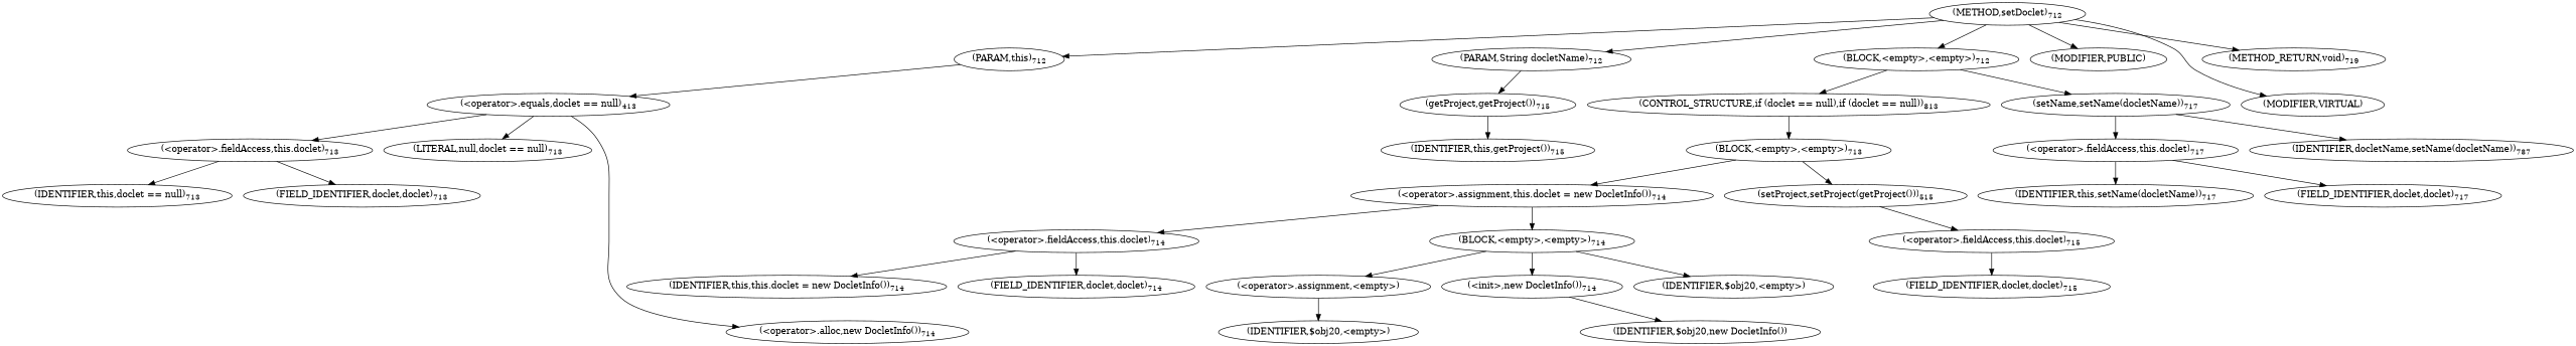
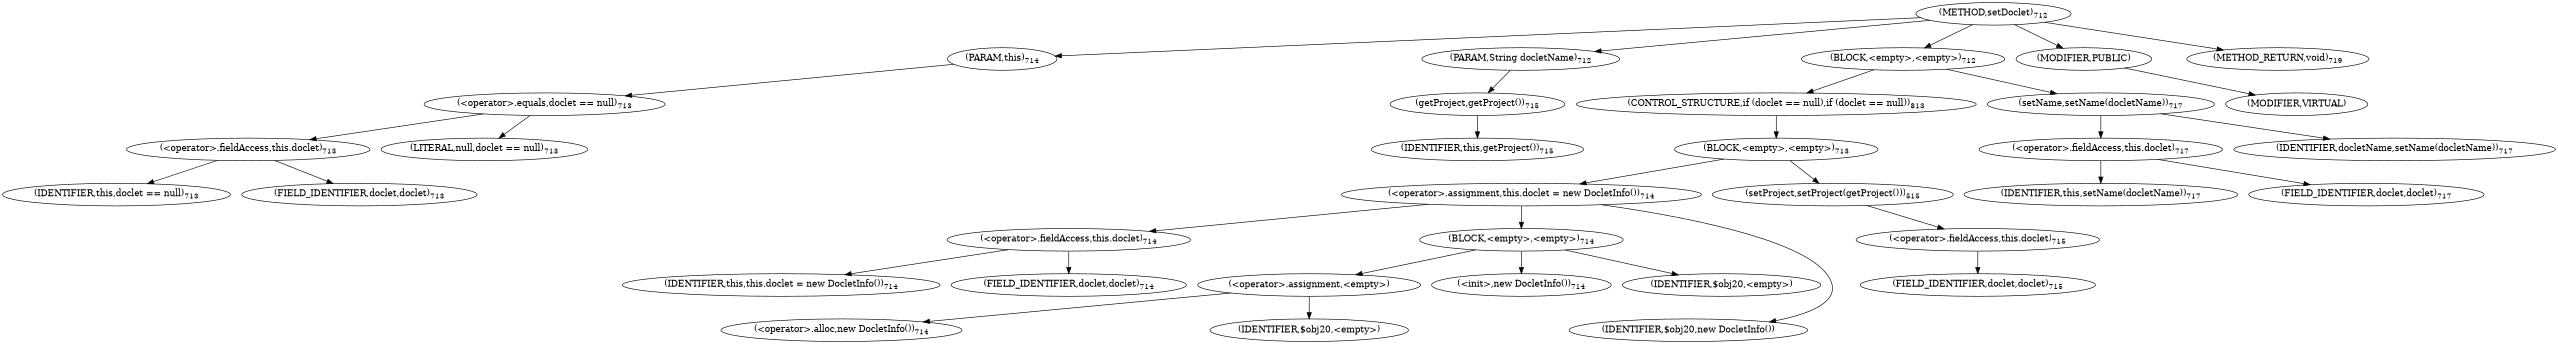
  digraph {
    n1 [label=<(METHOD,setDoclet)<SUB>712</SUB>>]
-   n2 [label=<(PARAM,this)<SUB>712</SUB>>]
+   n2 [label=<(PARAM,this)<SUB>714</SUB>>]
    n3 [label=<(PARAM,String docletName)<SUB>712</SUB>>]
    n4 [label=<(BLOCK,&lt;empty&gt;,&lt;empty&gt;)<SUB>712</SUB>>]
    n5 [label=<(MODIFIER,PUBLIC)>]
    n6 [label=<(MODIFIER,VIRTUAL)>]
    n7 [label=<(METHOD_RETURN,void)<SUB>719</SUB>>]
-   n8 [label=<(&lt;operator&gt;.equals,doclet == null)<SUB>413</SUB>>]
+   n8 [label=<(&lt;operator&gt;.equals,doclet == null)<SUB>713</SUB>>]
    n9 [label=<(getProject,getProject())<SUB>715</SUB>>]
    n10 [label=<(CONTROL_STRUCTURE,if (doclet == null),if (doclet == null))<SUB>813</SUB>>]
    n11 [label=<(setName,setName(docletName))<SUB>717</SUB>>]
    n12 [label=<(BLOCK,&lt;empty&gt;,&lt;empty&gt;)<SUB>713</SUB>>]
    n13 [label=<(&lt;operator&gt;.fieldAccess,this.doclet)<SUB>717</SUB>>]
-   n14 [label=<(IDENTIFIER,docletName,setName(docletName))<SUB>787</SUB>>]
+   n14 [label=<(IDENTIFIER,docletName,setName(docletName))<SUB>717</SUB>>]
    n15 [label=<(&lt;operator&gt;.fieldAccess,this.doclet)<SUB>713</SUB>>]
    n16 [label=<(LITERAL,null,doclet == null)<SUB>713</SUB>>]
    n17 [label=<(&lt;operator&gt;.assignment,this.doclet = new DocletInfo())<SUB>714</SUB>>]
    n18 [label=<(setProject,setProject(getProject()))<SUB>515</SUB>>]
    n19 [label=<(IDENTIFIER,this,doclet == null)<SUB>713</SUB>>]
    n20 [label=<(FIELD_IDENTIFIER,doclet,doclet)<SUB>713</SUB>>]
    n21 [label=<(&lt;operator&gt;.fieldAccess,this.doclet)<SUB>714</SUB>>]
    n22 [label=<(BLOCK,&lt;empty&gt;,&lt;empty&gt;)<SUB>714</SUB>>]
    n23 [label=<(&lt;operator&gt;.fieldAccess,this.doclet)<SUB>715</SUB>>]
    n24 [label=<(IDENTIFIER,this,this.doclet = new DocletInfo())<SUB>714</SUB>>]
    n25 [label=<(FIELD_IDENTIFIER,doclet,doclet)<SUB>714</SUB>>]
    n26 [label=<(&lt;operator&gt;.assignment,&lt;empty&gt;)>]
    n27 [label=<(&lt;init&gt;,new DocletInfo())<SUB>714</SUB>>]
    n28 [label=<(IDENTIFIER,$obj20,&lt;empty&gt;)>]
    n29 [label=<(IDENTIFIER,$obj20,&lt;empty&gt;)>]
    n30 [label=<(&lt;operator&gt;.alloc,new DocletInfo())<SUB>714</SUB>>]
    n31 [label=<(IDENTIFIER,$obj20,new DocletInfo())>]
    n32 [label=<(FIELD_IDENTIFIER,doclet,doclet)<SUB>715</SUB>>]
    n33 [label=<(IDENTIFIER,this,getProject())<SUB>715</SUB>>]
    n34 [label=<(IDENTIFIER,this,setName(docletName))<SUB>717</SUB>>]
    n35 [label=<(FIELD_IDENTIFIER,doclet,doclet)<SUB>717</SUB>>]
    n1 -> n2
    n1 -> n3
    n1 -> n4
    n1 -> n5
-   n1 -> n6
+   n5 -> n6
    n1 -> n7
    n2 -> n8
    n3 -> n9
    n4 -> n10
    n4 -> n11
    n8 -> n15
    n8 -> n16
    n9 -> n33
    n10 -> n12
    n11 -> n13
    n11 -> n14
    n12 -> n17
    n12 -> n18
    n13 -> n34
    n13 -> n35
    n15 -> n19
    n15 -> n20
    n17 -> n21
    n17 -> n22
    n18 -> n23
    n21 -> n24
    n21 -> n25
    n22 -> n26
    n22 -> n27
    n22 -> n28
    n23 -> n32
    n26 -> n29
-   n8 -> n30
-   n27 -> n31
+   n26 -> n30
+   n17 -> n31
  }
